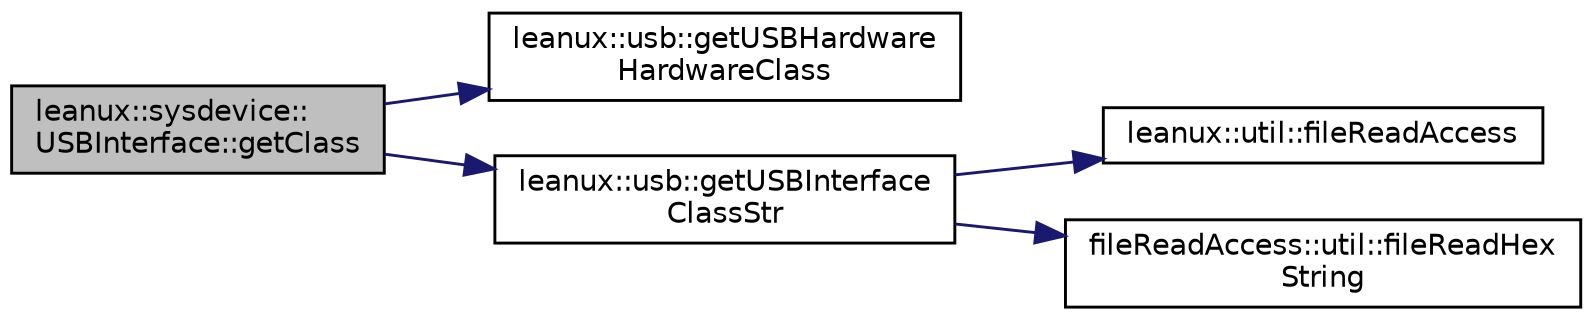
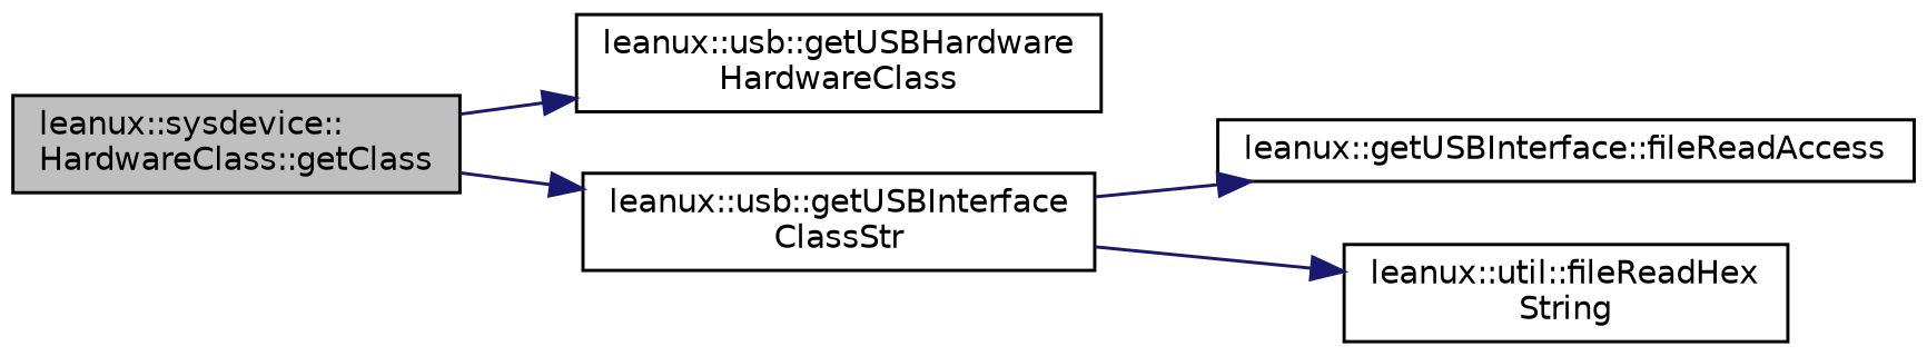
  digraph {
    rankdir=LR
    node [color=black fontname=Helvetica fontsize=10 shape=record]
    edge [color=midnightblue fontname=Helvetica fontsize=10 labelfontname=Helvetica labelfontsize=10 style=solid]
-   n1 [fillcolor=grey75 fontcolor=black height=0.2 label="leanux::sysdevice::\lUSBInterface::getClass" style=filled width=0.4]
+   n1 [fillcolor=grey75 fontcolor=black height=0.2 label="leanux::sysdevice::\lHardwareClass::getClass" style=filled width=0.4]
    n2 [height=0.2 label="leanux::usb::getUSBHardware\lHardwareClass" width=0.4]
    n3 [height=0.2 label="leanux::usb::getUSBInterface\lClassStr" width=0.4]
-   n4 [height=0.2 label="leanux::util::fileReadAccess" width=0.4]
-   n5 [height=0.2 label="fileReadAccess::util::fileReadHex\lString" width=0.4]
+   n4 [height=0.2 label="leanux::getUSBInterface::fileReadAccess" width=0.4]
+   n5 [height=0.2 label="leanux::util::fileReadHex\lString" width=0.4]
    n1 -> n2
    n1 -> n3
    n3 -> n4
    n3 -> n5
  }
